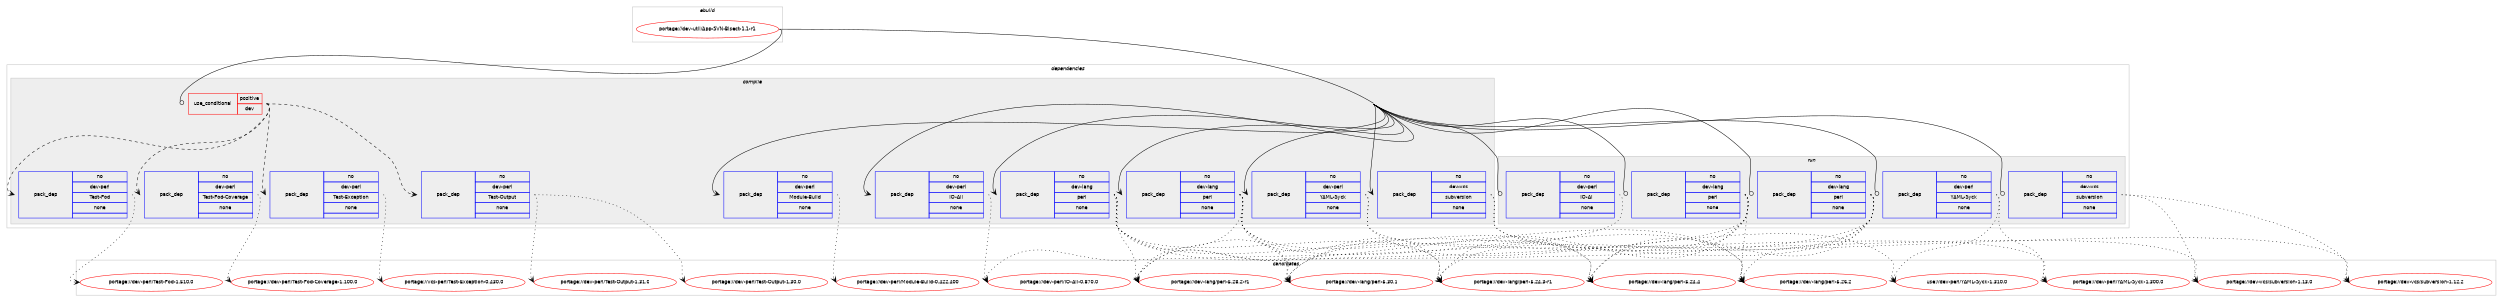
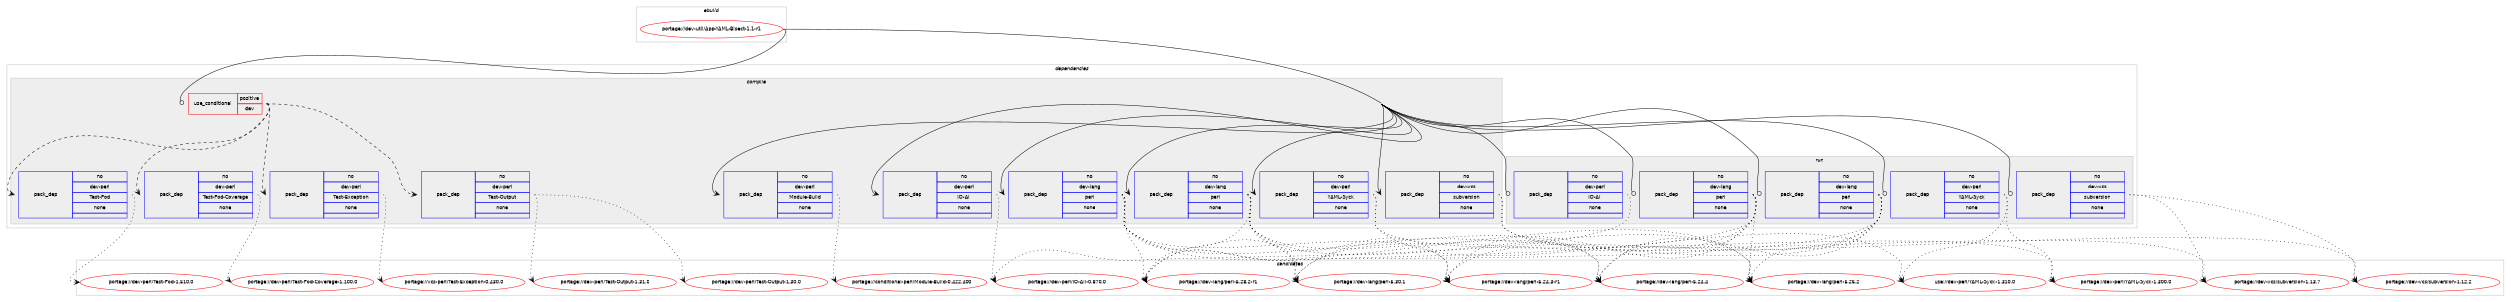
  digraph {
    compound=true
    concentrate=true
    fontname=Helvetica
    fontsize=10
    newrank=true
    rankdir=TB
    ranksep=1.5
    node [color=red fontname=Helvetica fontsize=10]
    edge [arrowhead=vee headport=w style=dotted tailport=e weight=100]
-   n1 [label="portage://dev-util/App-SVN-Bisect-1.1-r1" width=4]
+   n1 [label="portage://dev-util/App-YAML-Bisect-1.1-r1" width=4]
    n2 [color=blue label=<<TABLE BORDER="0" CELLBORDER="1" CELLSPACING="0" CELLPADDING="4" WIDTH="220"><TR><TD ROWSPAN="6" CELLPADDING="30">pack_dep</TD></TR><TR><TD WIDTH="110">no</TD></TR><TR><TD>dev-perl</TD></TR><TR><TD>Test-Exception</TD></TR><TR><TD>none</TD></TR><TR><TD></TD></TR></TABLE>> shape=none]
    n3 [color=blue label=<<TABLE BORDER="0" CELLBORDER="1" CELLSPACING="0" CELLPADDING="4" WIDTH="220"><TR><TD ROWSPAN="6" CELLPADDING="30">pack_dep</TD></TR><TR><TD WIDTH="110">no</TD></TR><TR><TD>dev-perl</TD></TR><TR><TD>Test-Output</TD></TR><TR><TD>none</TD></TR><TR><TD></TD></TR></TABLE>> shape=none]
    n4 [color=blue label=<<TABLE BORDER="0" CELLBORDER="1" CELLSPACING="0" CELLPADDING="4" WIDTH="220"><TR><TD ROWSPAN="6" CELLPADDING="30">pack_dep</TD></TR><TR><TD WIDTH="110">no</TD></TR><TR><TD>dev-perl</TD></TR><TR><TD>Test-Pod</TD></TR><TR><TD>none</TD></TR><TR><TD></TD></TR></TABLE>> shape=none]
    n5 [color=blue label=<<TABLE BORDER="0" CELLBORDER="1" CELLSPACING="0" CELLPADDING="4" WIDTH="220"><TR><TD ROWSPAN="6" CELLPADDING="30">pack_dep</TD></TR><TR><TD WIDTH="110">no</TD></TR><TR><TD>dev-perl</TD></TR><TR><TD>Test-Pod-Coverage</TD></TR><TR><TD>none</TD></TR><TR><TD></TD></TR></TABLE>> shape=none]
    n6 [label=<<TABLE BORDER="0" CELLBORDER="1" CELLSPACING="0" CELLPADDING="4"><TR><TD ROWSPAN="3" CELLPADDING="10">use_conditional</TD></TR><TR><TD>positive</TD></TR><TR><TD>dev</TD></TR></TABLE>> shape=none]
    n7 [color=blue label=<<TABLE BORDER="0" CELLBORDER="1" CELLSPACING="0" CELLPADDING="4" WIDTH="220"><TR><TD ROWSPAN="6" CELLPADDING="30">pack_dep</TD></TR><TR><TD WIDTH="110">no</TD></TR><TR><TD>dev-lang</TD></TR><TR><TD>perl</TD></TR><TR><TD>none</TD></TR><TR><TD></TD></TR></TABLE>> shape=none]
    n8 [color=blue label=<<TABLE BORDER="0" CELLBORDER="1" CELLSPACING="0" CELLPADDING="4" WIDTH="220"><TR><TD ROWSPAN="6" CELLPADDING="30">pack_dep</TD></TR><TR><TD WIDTH="110">no</TD></TR><TR><TD>dev-lang</TD></TR><TR><TD>perl</TD></TR><TR><TD>none</TD></TR><TR><TD></TD></TR></TABLE>> shape=none]
    n9 [color=blue label=<<TABLE BORDER="0" CELLBORDER="1" CELLSPACING="0" CELLPADDING="4" WIDTH="220"><TR><TD ROWSPAN="6" CELLPADDING="30">pack_dep</TD></TR><TR><TD WIDTH="110">no</TD></TR><TR><TD>dev-perl</TD></TR><TR><TD>IO-All</TD></TR><TR><TD>none</TD></TR><TR><TD></TD></TR></TABLE>> shape=none]
    n10 [color=blue label=<<TABLE BORDER="0" CELLBORDER="1" CELLSPACING="0" CELLPADDING="4" WIDTH="220"><TR><TD ROWSPAN="6" CELLPADDING="30">pack_dep</TD></TR><TR><TD WIDTH="110">no</TD></TR><TR><TD>dev-perl</TD></TR><TR><TD>Module-Build</TD></TR><TR><TD>none</TD></TR><TR><TD></TD></TR></TABLE>> shape=none]
    n11 [color=blue label=<<TABLE BORDER="0" CELLBORDER="1" CELLSPACING="0" CELLPADDING="4" WIDTH="220"><TR><TD ROWSPAN="6" CELLPADDING="30">pack_dep</TD></TR><TR><TD WIDTH="110">no</TD></TR><TR><TD>dev-perl</TD></TR><TR><TD>YAML-Syck</TD></TR><TR><TD>none</TD></TR><TR><TD></TD></TR></TABLE>> shape=none]
    n12 [color=blue label=<<TABLE BORDER="0" CELLBORDER="1" CELLSPACING="0" CELLPADDING="4" WIDTH="220"><TR><TD ROWSPAN="6" CELLPADDING="30">pack_dep</TD></TR><TR><TD WIDTH="110">no</TD></TR><TR><TD>dev-vcs</TD></TR><TR><TD>subversion</TD></TR><TR><TD>none</TD></TR><TR><TD></TD></TR></TABLE>> shape=none]
    n13 [color=blue label=<<TABLE BORDER="0" CELLBORDER="1" CELLSPACING="0" CELLPADDING="4" WIDTH="220"><TR><TD ROWSPAN="6" CELLPADDING="30">pack_dep</TD></TR><TR><TD WIDTH="110">no</TD></TR><TR><TD>dev-lang</TD></TR><TR><TD>perl</TD></TR><TR><TD>none</TD></TR><TR><TD></TD></TR></TABLE>> shape=none]
    n14 [color=blue label=<<TABLE BORDER="0" CELLBORDER="1" CELLSPACING="0" CELLPADDING="4" WIDTH="220"><TR><TD ROWSPAN="6" CELLPADDING="30">pack_dep</TD></TR><TR><TD WIDTH="110">no</TD></TR><TR><TD>dev-lang</TD></TR><TR><TD>perl</TD></TR><TR><TD>none</TD></TR><TR><TD></TD></TR></TABLE>> shape=none]
    n15 [color=blue label=<<TABLE BORDER="0" CELLBORDER="1" CELLSPACING="0" CELLPADDING="4" WIDTH="220"><TR><TD ROWSPAN="6" CELLPADDING="30">pack_dep</TD></TR><TR><TD WIDTH="110">no</TD></TR><TR><TD>dev-perl</TD></TR><TR><TD>IO-All</TD></TR><TR><TD>none</TD></TR><TR><TD></TD></TR></TABLE>> shape=none]
    n16 [color=blue label=<<TABLE BORDER="0" CELLBORDER="1" CELLSPACING="0" CELLPADDING="4" WIDTH="220"><TR><TD ROWSPAN="6" CELLPADDING="30">pack_dep</TD></TR><TR><TD WIDTH="110">no</TD></TR><TR><TD>dev-perl</TD></TR><TR><TD>YAML-Syck</TD></TR><TR><TD>none</TD></TR><TR><TD></TD></TR></TABLE>> shape=none]
    n17 [color=blue label=<<TABLE BORDER="0" CELLBORDER="1" CELLSPACING="0" CELLPADDING="4" WIDTH="220"><TR><TD ROWSPAN="6" CELLPADDING="30">pack_dep</TD></TR><TR><TD WIDTH="110">no</TD></TR><TR><TD>dev-vcs</TD></TR><TR><TD>subversion</TD></TR><TR><TD>none</TD></TR><TR><TD></TD></TR></TABLE>> shape=none]
    n18 [label="portage://dev-perl/Test-Output-1.31.0" width=4]
    n19 [label="portage://dev-perl/Test-Output-1.30.0" width=4]
    n20 [label="portage://vcs-perl/Test-Exception-0.430.0" width=4]
    n21 [label="portage://dev-perl/Test-Pod-1.510.0" width=4]
    n22 [label="portage://dev-perl/Test-Pod-Coverage-1.100.0" width=4]
    n23 [label="portage://dev-lang/perl-5.30.1" width=4]
    n24 [label="portage://dev-lang/perl-5.28.2-r1" width=4]
    n25 [label="portage://dev-lang/perl-5.26.2" width=4]
    n26 [label="portage://dev-lang/perl-5.24.4" width=4]
    n27 [label="portage://dev-lang/perl-5.24.3-r1" width=4]
    n28 [label="portage://dev-perl/IO-All-0.870.0" width=4]
-   n29 [label="portage://dev-perl/Module-Build-0.422.400" width=4]
+   n29 [label="portage://conditional-perl/Module-Build-0.422.400" width=4]
    n30 [label="use://dev-perl/YAML-Syck-1.310.0" width=4]
    n31 [label="portage://dev-perl/YAML-Syck-1.300.0" width=4]
-   n32 [label="portage://dev-vcs/subversion-1.13.0" width=4]
+   n32 [label="portage://dev-vcs/subversion-1.13.7" width=4]
    n33 [label="portage://dev-vcs/subversion-1.12.2" width=4]
    subgraph cluster_1 {
      color=gray
      label=<<i>ebuild</i>>
      n1
    }
    subgraph cluster_2 {
      color=gray
      label=<<i>dependencies</i>>
      subgraph cluster_3 {
        color=gray
        fillcolor="#eeeeee"
        label=<<i>compile</i>>
        style=filled
        subgraph sub_4 {
          color=gray
          fillcolor="#eeeeee"
          label=<<i>compile</i>>
          style=filled
          n6
          subgraph sub_5 {
            color=gray
            fillcolor="#eeeeee"
            label=<<i>compile</i>>
            style=filled
            n2
          }
          subgraph sub_6 {
            color=gray
            fillcolor="#eeeeee"
            label=<<i>compile</i>>
            style=filled
            n3
          }
          subgraph sub_7 {
            color=gray
            fillcolor="#eeeeee"
            label=<<i>compile</i>>
            style=filled
            n4
          }
          subgraph sub_8 {
            color=gray
            fillcolor="#eeeeee"
            label=<<i>compile</i>>
            style=filled
            n5
          }
        }
        subgraph sub_9 {
          color=gray
          fillcolor="#eeeeee"
          label=<<i>compile</i>>
          style=filled
          n7
        }
        subgraph sub_10 {
          color=gray
          fillcolor="#eeeeee"
          label=<<i>compile</i>>
          style=filled
          n8
        }
        subgraph sub_11 {
          color=gray
          fillcolor="#eeeeee"
          label=<<i>compile</i>>
          style=filled
          n9
        }
        subgraph sub_12 {
          color=gray
          fillcolor="#eeeeee"
          label=<<i>compile</i>>
          style=filled
          n10
        }
        subgraph sub_13 {
          color=gray
          fillcolor="#eeeeee"
          label=<<i>compile</i>>
          style=filled
          n11
        }
        subgraph sub_14 {
          color=gray
          fillcolor="#eeeeee"
          label=<<i>compile</i>>
          style=filled
          n12
        }
      }
      subgraph cluster_15 {
        color=gray
        fillcolor="#eeeeee"
        label=<<i>compile and run</i>>
        style=filled
      }
      subgraph cluster_16 {
        color=gray
        fillcolor="#eeeeee"
        label=<<i>run</i>>
        style=filled
        subgraph sub_17 {
          color=gray
          fillcolor="#eeeeee"
          label=<<i>run</i>>
          style=filled
          n13
        }
        subgraph sub_18 {
          color=gray
          fillcolor="#eeeeee"
          label=<<i>run</i>>
          style=filled
          n14
        }
        subgraph sub_19 {
          color=gray
          fillcolor="#eeeeee"
          label=<<i>run</i>>
          style=filled
          n15
        }
        subgraph sub_20 {
          color=gray
          fillcolor="#eeeeee"
          label=<<i>run</i>>
          style=filled
          n16
        }
        subgraph sub_21 {
          color=gray
          fillcolor="#eeeeee"
          label=<<i>run</i>>
          style=filled
          n17
        }
      }
    }
    subgraph cluster_22 {
      color=gray
      label=<<i>candidates</i>>
      rank=same
      subgraph sub_23 {
        color=black
        label=<<i>candidates</i>>
        nodesep=1
        rank=same
        n18
        n19
      }
      subgraph sub_24 {
        color=black
        label=<<i>candidates</i>>
        nodesep=1
        rank=same
        n20
      }
      subgraph sub_25 {
        color=black
        label=<<i>candidates</i>>
        nodesep=1
        rank=same
        n21
      }
      subgraph sub_26 {
        color=black
        label=<<i>candidates</i>>
        nodesep=1
        rank=same
        n22
      }
      subgraph sub_27 {
        color=black
        label=<<i>candidates</i>>
        nodesep=1
        rank=same
        n23
        n24
        n25
        n26
        n27
      }
      subgraph sub_28 {
        color=black
        label=<<i>candidates</i>>
        nodesep=1
        rank=same
        n23
        n24
        n25
        n26
        n27
      }
      subgraph sub_29 {
        color=black
        label=<<i>candidates</i>>
        nodesep=1
        rank=same
        n28
      }
      subgraph sub_30 {
        color=black
        label=<<i>candidates</i>>
        nodesep=1
        rank=same
        n29
      }
      subgraph sub_31 {
        color=black
        label=<<i>candidates</i>>
        nodesep=1
        rank=same
        n30
        n31
      }
      subgraph sub_32 {
        color=black
        label=<<i>candidates</i>>
        nodesep=1
        rank=same
        n32
        n33
      }
      subgraph sub_33 {
        color=black
        label=<<i>candidates</i>>
        nodesep=1
        rank=same
        n23
        n24
        n25
        n26
        n27
      }
      subgraph sub_34 {
        color=black
        label=<<i>candidates</i>>
        nodesep=1
        rank=same
        n23
        n24
        n25
        n26
        n27
      }
      subgraph sub_35 {
        color=black
        label=<<i>candidates</i>>
        nodesep=1
        rank=same
        n28
      }
      subgraph sub_36 {
        color=black
        label=<<i>candidates</i>>
        nodesep=1
        rank=same
        n30
        n31
      }
      subgraph sub_37 {
        color=black
        label=<<i>candidates</i>>
        nodesep=1
        rank=same
        n32
        n33
      }
    }
    n1 -> n6 [arrowhead=odot style=solid weight=20]
    n1 -> n7 [style=solid weight=20]
    n1 -> n8 [style=solid weight=20]
    n1 -> n9 [style=solid weight=20]
    n1 -> n10 [style=solid weight=20]
    n1 -> n11 [style=solid weight=20]
    n1 -> n12 [style=solid weight=20]
    n1 -> n13 [arrowhead=odot style=solid weight=20]
    n1 -> n14 [arrowhead=odot style=solid weight=20]
    n1 -> n15 [arrowhead=odot style=solid weight=20]
    n1 -> n16 [arrowhead=odot style=solid weight=20]
    n1 -> n17 [arrowhead=odot style=solid weight=20]
    n2 -> n20
    n3 -> n18
    n3 -> n19
    n4 -> n21
    n5 -> n22
    n6 -> n2 [style=dashed weight=20]
    n6 -> n3 [style=dashed weight=20]
    n6 -> n4 [style=dashed weight=20]
    n6 -> n5 [style=dashed weight=20]
    n7 -> n23
    n7 -> n24
    n7 -> n25
    n7 -> n26
    n7 -> n27
    n8 -> n23
    n8 -> n24
    n8 -> n25
    n8 -> n26
    n8 -> n27
    n9 -> n28
    n10 -> n29
    n11 -> n30
    n11 -> n31
    n12 -> n32
    n12 -> n33
    n13 -> n23
    n13 -> n24
    n13 -> n25
    n13 -> n26
    n13 -> n27
    n14 -> n23
    n14 -> n24
    n14 -> n25
    n14 -> n26
    n14 -> n27
    n15 -> n28
    n16 -> n30
    n16 -> n31
    n17 -> n32
    n17 -> n33
  }
